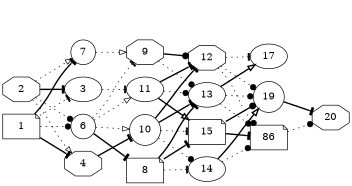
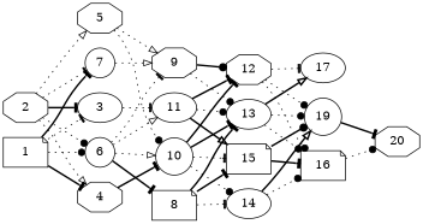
  digraph {
    rankdir=LR
    node [alpha=0.00 shape=octagon]
    edge [arrowhead=tee style=dotted]
    1 [alpha=0.17 expect_size=44397568 shape=note]
    3 [alpha=0.05 expect_size=38977536 shape=ellipse]
    4 [expect_size=30489600]
    6 [alpha=0.10 expect_size=31894528 shape=circle]
    7 [alpha=0.03 expect_size=33176576 shape=circle]
    11 [alpha=0.03 expect_size=20788224 shape=ellipse]
    10 [alpha=0.16 expect_size=10083328 shape=circle]
    9 [alpha=0.04 expect_size=24878080]
    8 [alpha=0.09 expect_size=18542592 shape=note]
    13 [expect_size=44040192 shape=ellipse]
    15 [alpha=0.10 expect_size=10598400 shape=note]
    12 [alpha=0.05 expect_size=14227456]
    14 [expect_size=9662464 shape=ellipse]
    2 [alpha=0.13 expect_size=41661440]
-   16 [alpha=0.13 expect_size=29218816 shape=note label=86]
+   5 [alpha=0.08 expect_size=40146944]
+   16 [alpha=0.13 expect_size=29218816 shape=note]
    17 [alpha=0.13 expect_size=5354496 shape=ellipse]
    19 [alpha=0.07 expect_size=32922624 shape=circle]
    20 [alpha=0.07 expect_size=42511360]
    1 -> 3
    1 -> 4 [style=bold]
    1 -> 6 [arrowhead=dot]
    1 -> 7 [style=bold]
    3 -> 11
    4 -> 10 [style=bold]
    6 -> 11 [arrowhead=onormal]
    6 -> 10 [arrowhead=onormal]
    6 -> 9
    6 -> 8 [style=bold]
    7 -> 9 [arrowhead=onormal]
    11 -> 13 [arrowhead=dot]
    11 -> 15 [arrowhead=onormal style=bold]
    11 -> 12 [style=bold]
    10 -> 13 [style=bold]
    10 -> 15
    10 -> 12 [style=bold]
    10 -> 14 [arrowhead=dot]
    9 -> 13 [arrowhead=dot]
    9 -> 12 [arrowhead=dot style=bold]
    8 -> 13 [style=bold]
    8 -> 15 [style=bold]
    8 -> 14
    13 -> 16 [arrowhead=dot]
    13 -> 17 [arrowhead=onormal style=bold]
    13 -> 19 [arrowhead=dot]
    15 -> 16 [style=bold]
    15 -> 19 [arrowhead=dot style=bold]
    12 -> 16 [arrowhead=dot]
    12 -> 17
    12 -> 19 [arrowhead=dot]
    14 -> 16 [arrowhead=dot]
    14 -> 19 [arrowhead=onormal style=bold]
    2 -> 3 [style=bold]
    2 -> 4 [arrowhead=onormal]
    2 -> 6 [arrowhead=dot]
-   2 -> 7 [arrowhead=onormal]
+   2 -> 7
+   2 -> 5 [arrowhead=onormal]
+   5 -> 10 [arrowhead=dot]
+   5 -> 9 [arrowhead=onormal]
    16 -> 20 [arrowhead=dot]
    19 -> 20 [style=bold]
  }
